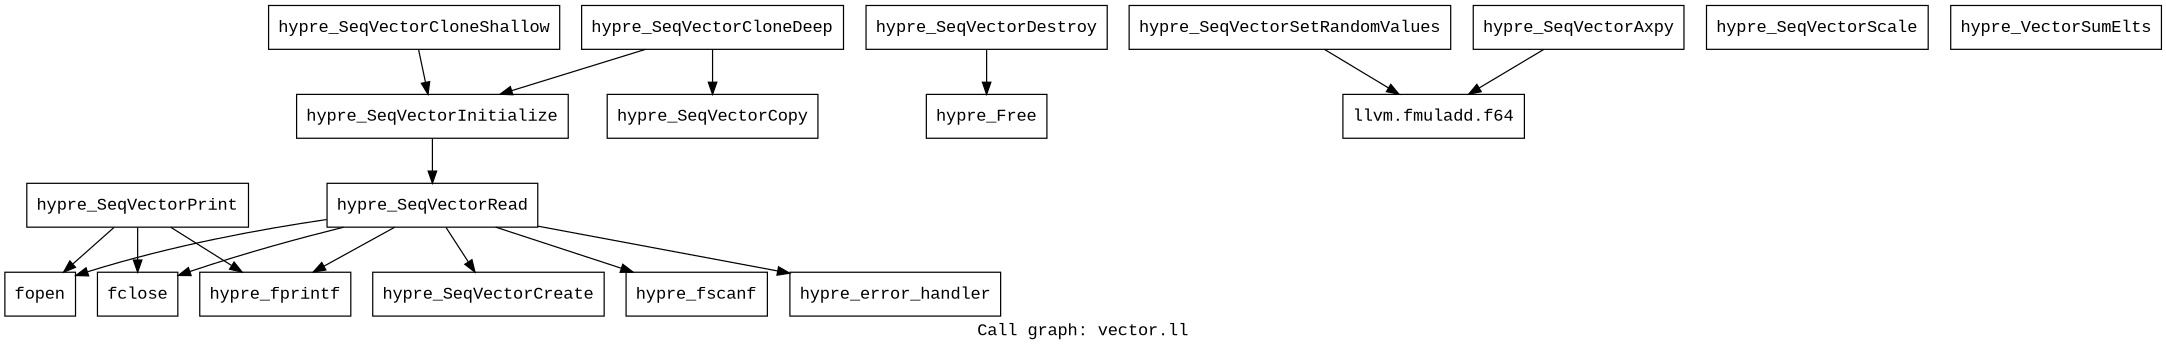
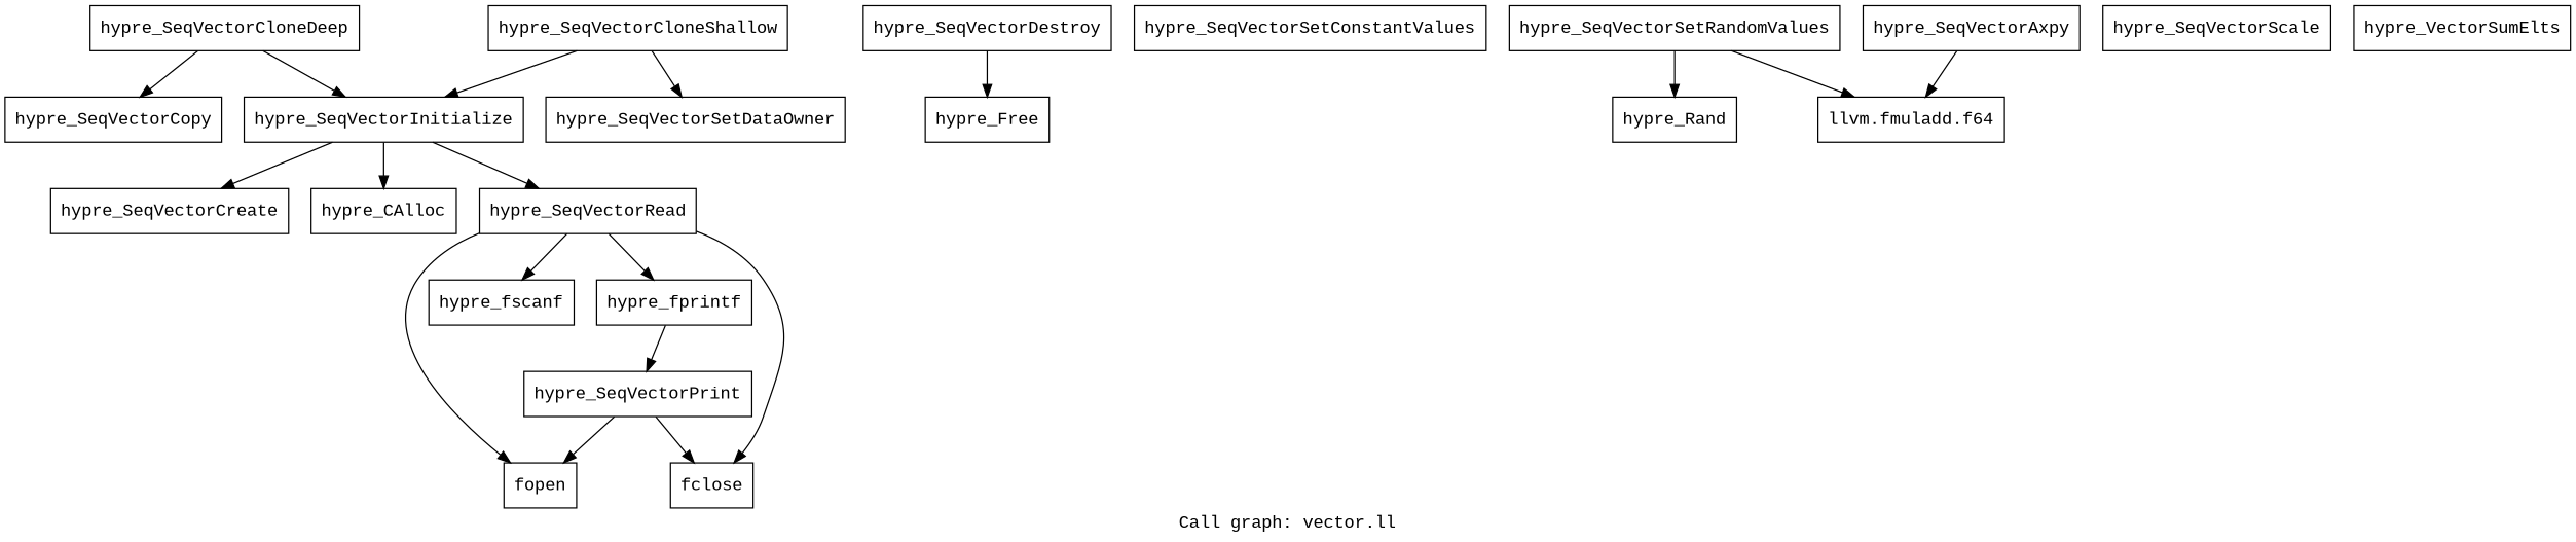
  digraph {
    fontname="Liberation Mono"
    label="Call graph: vector.ll"
    node [fontname="Liberation Mono" shape=record]
    edge [fontname="Liberation Mono"]
    n1 [label="{hypre_SeqVectorCreate}"]
+   n2 [label="{hypre_CAlloc}"]
    n3 [label="{hypre_SeqVectorDestroy}"]
    n4 [label="{hypre_Free}"]
    n5 [label="{hypre_SeqVectorInitialize}"]
    n6 [label="{hypre_SeqVectorRead}"]
+   n7 [label="{hypre_SeqVectorSetDataOwner}"]
    n8 [label="{fopen}"]
    n9 [label="{hypre_fscanf}"]
-   n10 [label="{hypre_error_handler}"]
    n11 [label="{fclose}"]
    n12 [label="{hypre_fprintf}"]
    n13 [label="{hypre_SeqVectorPrint}"]
+   n14 [label="{hypre_SeqVectorSetConstantValues}"]
    n15 [label="{hypre_SeqVectorSetRandomValues}"]
+   n16 [label="{hypre_Rand}"]
    n17 [label="{llvm.fmuladd.f64}"]
    n18 [label="{hypre_SeqVectorCopy}"]
    n19 [label="{hypre_SeqVectorCloneDeep}"]
    n20 [label="{hypre_SeqVectorCloneShallow}"]
    n21 [label="{hypre_SeqVectorScale}"]
    n22 [label="{hypre_SeqVectorAxpy}"]
    n23 [label="{hypre_VectorSumElts}"]
    n3 -> n4
+   n5 -> n2
    n5 -> n6
-   n6 -> n1
+   n5 -> n1
    n6 -> n8
    n6 -> n9
-   n6 -> n10
    n6 -> n11
    n6 -> n12
    n13 -> n8
    n13 -> n11
-   n13 -> n12
+   n12 -> n13
+   n15 -> n16
    n15 -> n17
    n19 -> n5
    n19 -> n18
    n20 -> n5
+   n20 -> n7
    n22 -> n17
  }
